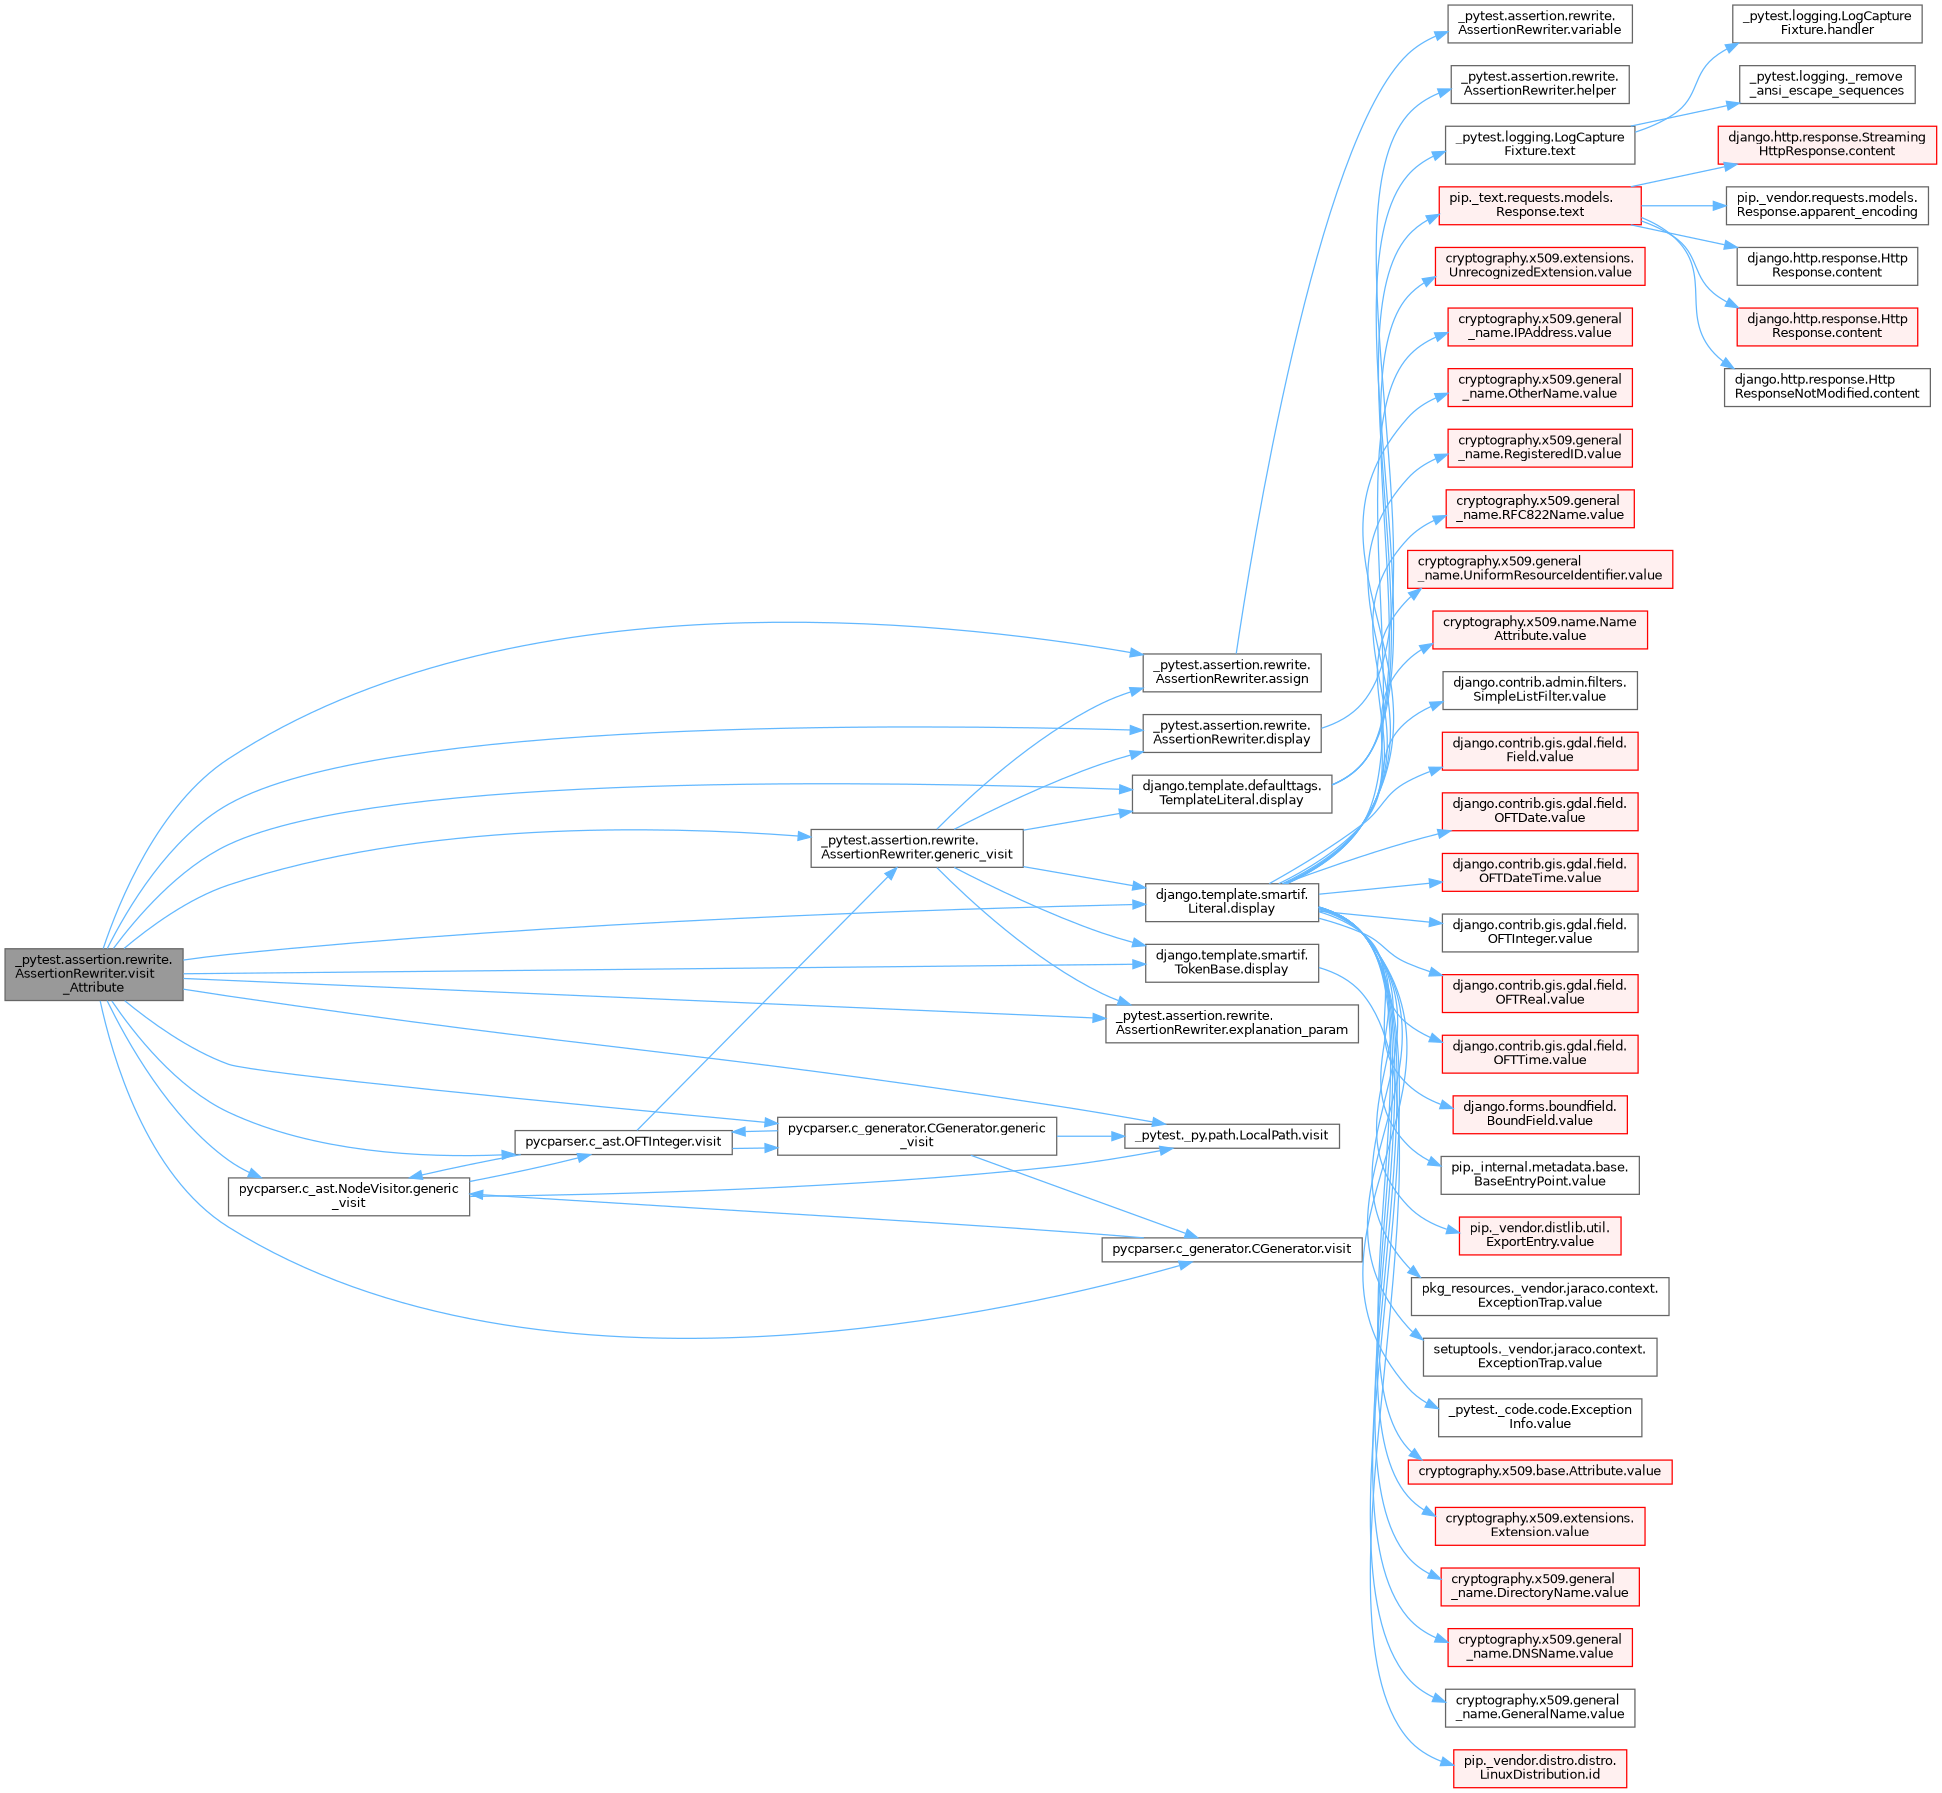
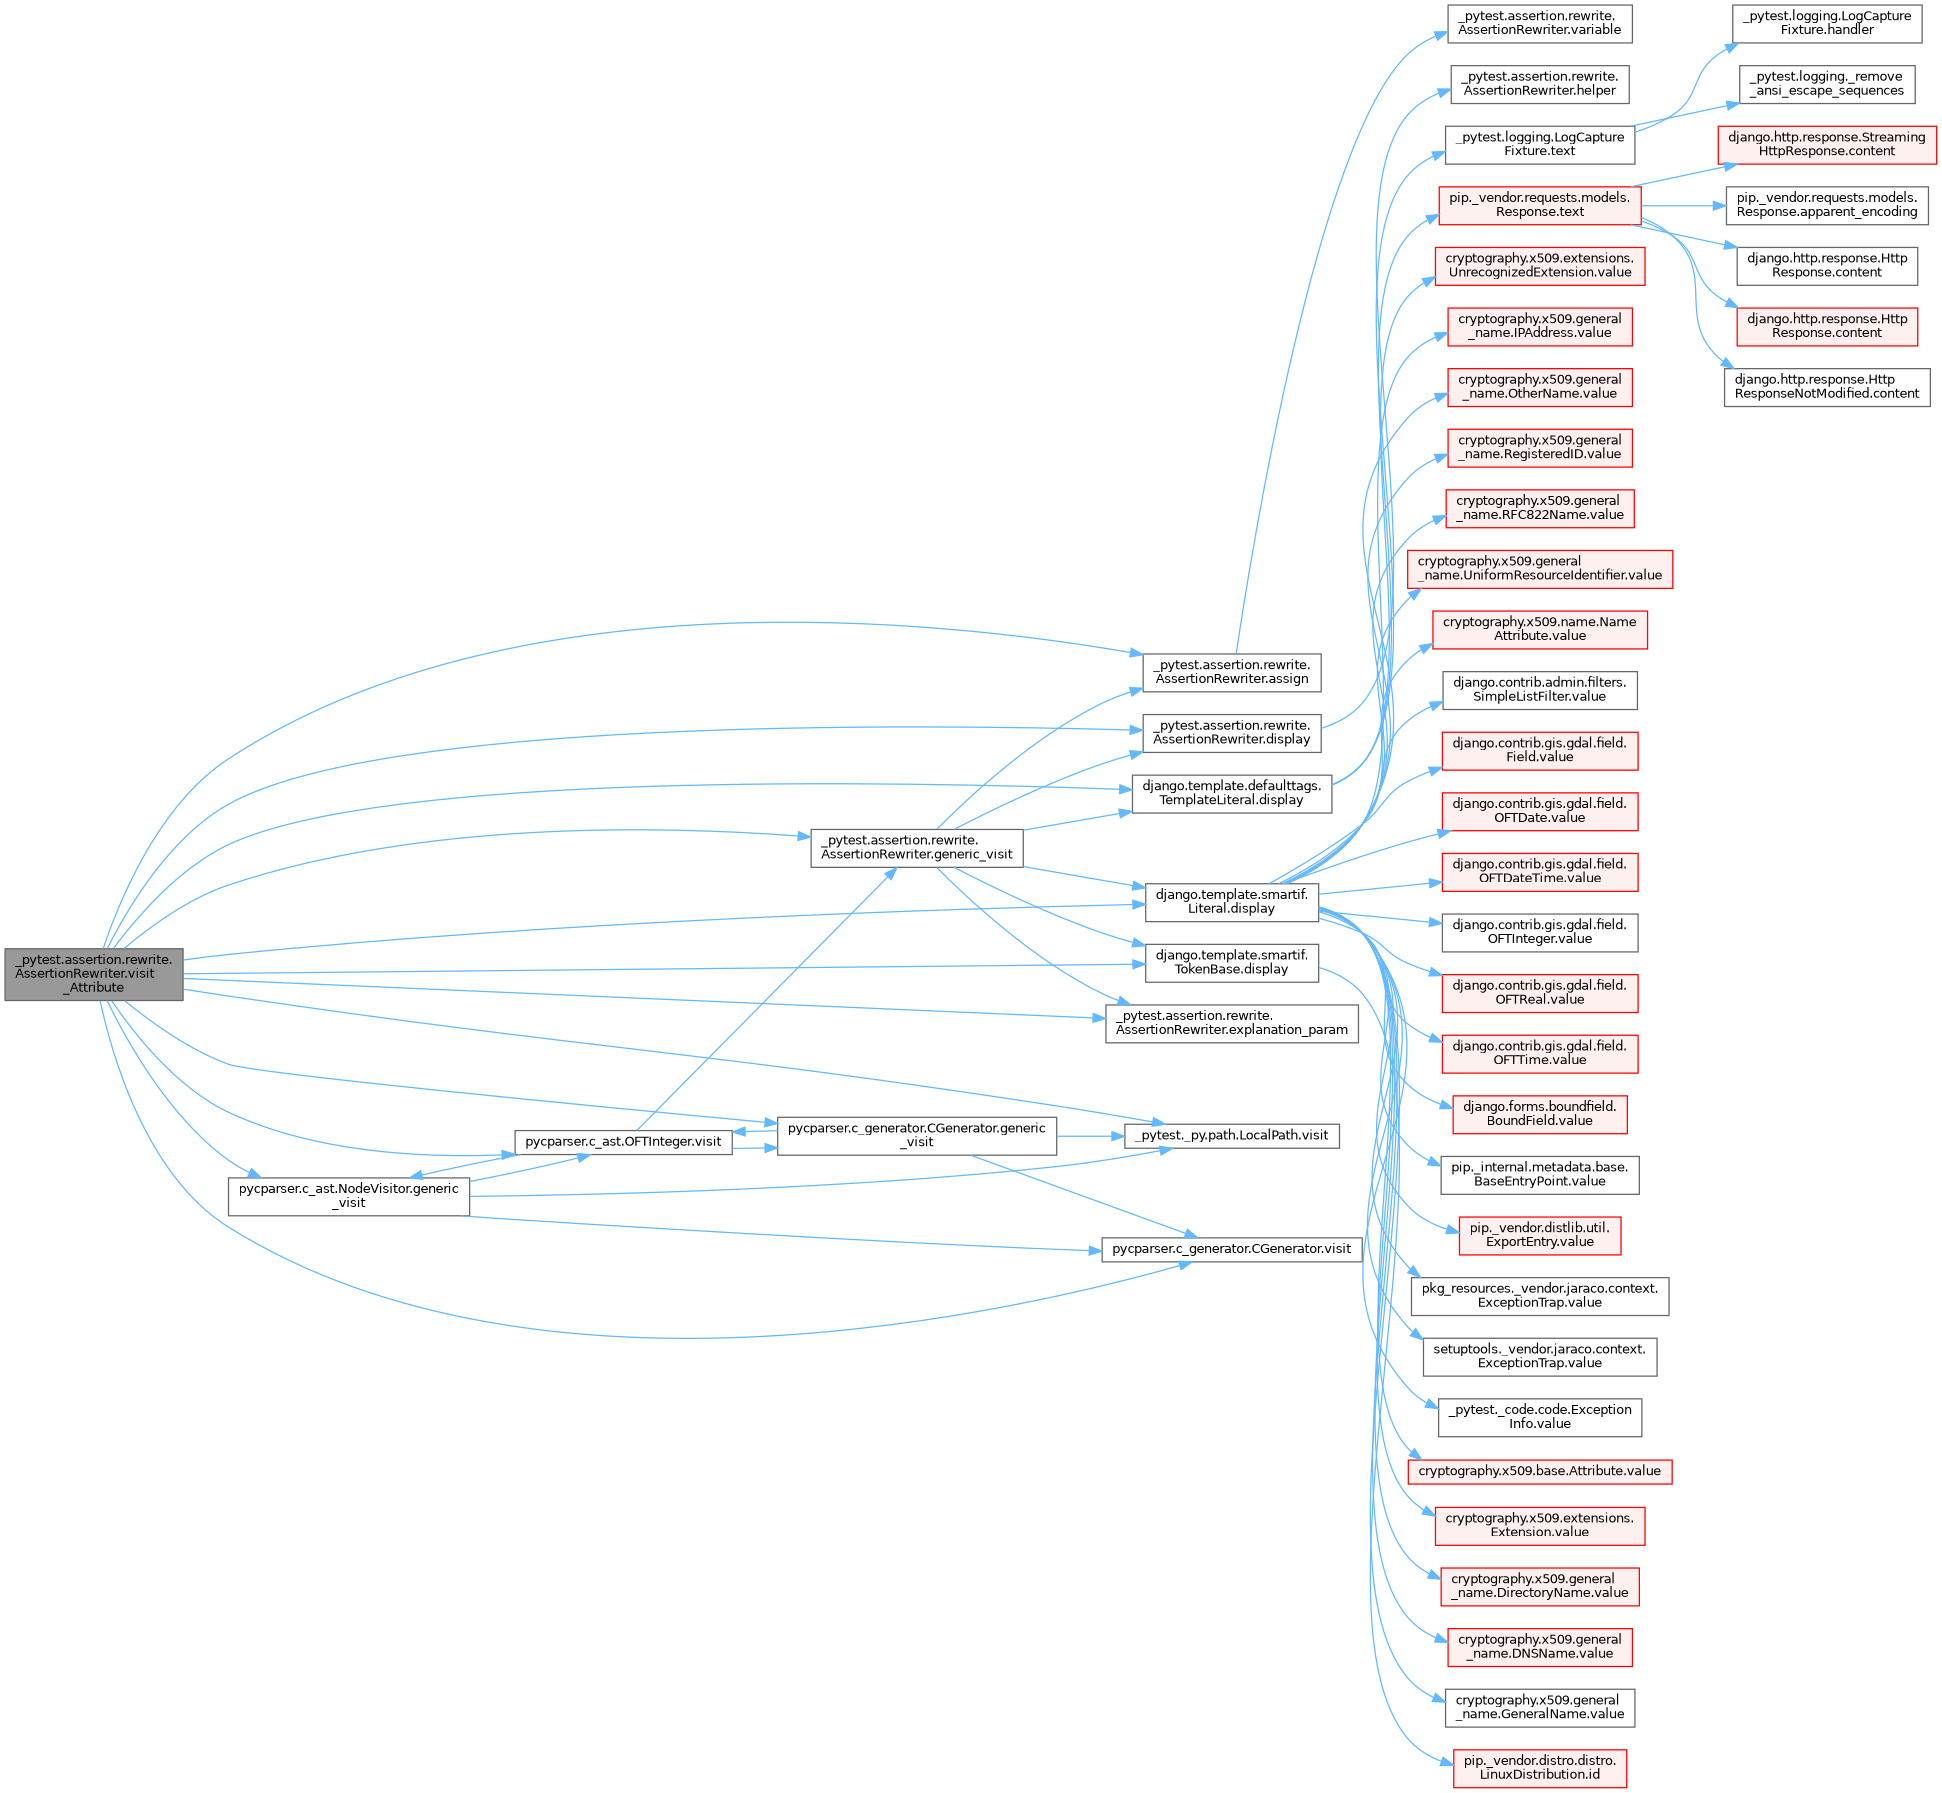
  digraph {
    rankdir=LR
    node [color=grey40 fillcolor=white fontname=Helvetica fontsize=10 shape=box style=filled]
    edge [color=steelblue1 fontname=Helvetica fontsize=10 labelfontname=Helvetica labelfontsize=10 style=solid]
    n1 [color=gray40 fillcolor=grey60 fontcolor=black height=0.2 label="_pytest.assertion.rewrite.\lAssertionRewriter.visit\l_Attribute" width=0.4]
    n2 [height=0.2 label="_pytest.assertion.rewrite.\lAssertionRewriter.assign" width=0.4]
    n3 [height=0.2 label="_pytest.assertion.rewrite.\lAssertionRewriter.display" width=0.4]
    n4 [height=0.2 label="django.template.defaulttags.\lTemplateLiteral.display" width=0.4]
    n5 [height=0.2 label="django.template.smartif.\lLiteral.display" width=0.4]
    n6 [height=0.2 label="django.template.smartif.\lTokenBase.display" width=0.4]
    n7 [height=0.2 label="_pytest.assertion.rewrite.\lAssertionRewriter.explanation_param" width=0.4]
    n8 [height=0.2 label="_pytest.assertion.rewrite.\lAssertionRewriter.generic_visit" width=0.4]
    n9 [height=0.2 label="pycparser.c_ast.NodeVisitor.generic\l_visit" width=0.4]
    n10 [height=0.2 label="_pytest._py.path.LocalPath.visit" width=0.4]
    n11 [height=0.2 label="pycparser.c_ast.OFTInteger.visit" width=0.4]
    n12 [height=0.2 label="pycparser.c_generator.CGenerator.generic\l_visit" width=0.4]
    n13 [height=0.2 label="pycparser.c_generator.CGenerator.visit" width=0.4]
    n14 [height=0.2 label="_pytest.assertion.rewrite.\lAssertionRewriter.variable" width=0.4]
    n15 [height=0.2 label="_pytest.assertion.rewrite.\lAssertionRewriter.helper" width=0.4]
    n16 [height=0.2 label="_pytest.logging.LogCapture\lFixture.text" width=0.4]
-   n17 [color=red fillcolor="#FFF0F0" height=0.2 label="pip._text.requests.models.\lResponse.text" width=0.4]
+   n17 [color=red fillcolor="#FFF0F0" height=0.2 label="pip._vendor.requests.models.\lResponse.text" width=0.4]
    n18 [color=red fillcolor="#FFF0F0" height=0.2 label="cryptography.x509.extensions.\lUnrecognizedExtension.value" width=0.4]
    n19 [height=0.2 label="_pytest._code.code.Exception\lInfo.value" width=0.4]
    n20 [color=red fillcolor="#FFF0F0" height=0.2 label="cryptography.x509.base.Attribute.value" width=0.4]
    n21 [color=red fillcolor="#FFF0F0" height=0.2 label="cryptography.x509.extensions.\lExtension.value" width=0.4]
    n22 [color=red fillcolor="#FFF0F0" height=0.2 label="cryptography.x509.general\l_name.DirectoryName.value" width=0.4]
    n23 [color=red fillcolor="#FFF0F0" height=0.2 label="cryptography.x509.general\l_name.DNSName.value" width=0.4]
    n24 [height=0.2 label="cryptography.x509.general\l_name.GeneralName.value" width=0.4]
    n25 [color=red fillcolor="#FFF0F0" height=0.2 label="cryptography.x509.general\l_name.IPAddress.value" width=0.4]
    n26 [color=red fillcolor="#FFF0F0" height=0.2 label="cryptography.x509.general\l_name.OtherName.value" width=0.4]
    n27 [color=red fillcolor="#FFF0F0" height=0.2 label="cryptography.x509.general\l_name.RegisteredID.value" width=0.4]
    n28 [color=red fillcolor="#FFF0F0" height=0.2 label="cryptography.x509.general\l_name.RFC822Name.value" width=0.4]
    n29 [color=red fillcolor="#FFF0F0" height=0.2 label="cryptography.x509.general\l_name.UniformResourceIdentifier.value" width=0.4]
    n30 [color=red fillcolor="#FFF0F0" height=0.2 label="cryptography.x509.name.Name\lAttribute.value" width=0.4]
    n31 [height=0.2 label="django.contrib.admin.filters.\lSimpleListFilter.value" width=0.4]
    n32 [color=red fillcolor="#FFF0F0" height=0.2 label="django.contrib.gis.gdal.field.\lField.value" width=0.4]
    n33 [color=red fillcolor="#FFF0F0" height=0.2 label="django.contrib.gis.gdal.field.\lOFTDate.value" width=0.4]
    n34 [color=red fillcolor="#FFF0F0" height=0.2 label="django.contrib.gis.gdal.field.\lOFTDateTime.value" width=0.4]
    n35 [height=0.2 label="django.contrib.gis.gdal.field.\lOFTInteger.value" width=0.4]
    n36 [color=red fillcolor="#FFF0F0" height=0.2 label="django.contrib.gis.gdal.field.\lOFTReal.value" width=0.4]
    n37 [color=red fillcolor="#FFF0F0" height=0.2 label="django.contrib.gis.gdal.field.\lOFTTime.value" width=0.4]
    n38 [color=red fillcolor="#FFF0F0" height=0.2 label="django.forms.boundfield.\lBoundField.value" width=0.4]
    n39 [height=0.2 label="pip._internal.metadata.base.\lBaseEntryPoint.value" width=0.4]
    n40 [color=red fillcolor="#FFF0F0" height=0.2 label="pip._vendor.distlib.util.\lExportEntry.value" width=0.4]
    n41 [height=0.2 label="pkg_resources._vendor.jaraco.context.\lExceptionTrap.value" width=0.4]
    n42 [height=0.2 label="setuptools._vendor.jaraco.context.\lExceptionTrap.value" width=0.4]
    n43 [color=red fillcolor="#FFF0F0" height=0.2 label="pip._vendor.distro.distro.\lLinuxDistribution.id" width=0.4]
    n44 [height=0.2 label="_pytest.logging._remove\l_ansi_escape_sequences" width=0.4]
    n45 [height=0.2 label="_pytest.logging.LogCapture\lFixture.handler" width=0.4]
    n46 [height=0.2 label="pip._vendor.requests.models.\lResponse.apparent_encoding" width=0.4]
    n47 [height=0.2 label="django.http.response.Http\lResponse.content" width=0.4]
    n48 [color=red fillcolor="#FFF0F0" height=0.2 label="django.http.response.Http\lResponse.content" width=0.4]
    n49 [height=0.2 label="django.http.response.Http\lResponseNotModified.content" width=0.4]
    n50 [color=red fillcolor="#FFF0F0" height=0.2 label="django.http.response.Streaming\lHttpResponse.content" width=0.4]
    n1 -> n2
    n1 -> n3
    n1 -> n4
    n1 -> n5
    n1 -> n6
    n1 -> n7
    n1 -> n8
    n1 -> n9
    n1 -> n10
    n1 -> n11
    n1 -> n12
    n1 -> n13
    n2 -> n14
    n3 -> n15
    n4 -> n16
    n4 -> n17
    n4 -> n18
    n5 -> n19
    n5 -> n20
    n5 -> n21
    n5 -> n22
    n5 -> n23
    n5 -> n24
    n5 -> n25
    n5 -> n26
    n5 -> n27
    n5 -> n28
    n5 -> n29
    n5 -> n30
    n5 -> n31
    n5 -> n32
    n5 -> n33
    n5 -> n34
    n5 -> n35
    n5 -> n36
    n5 -> n37
    n5 -> n38
    n5 -> n39
    n5 -> n40
    n5 -> n41
    n5 -> n42
    n6 -> n43
    n8 -> n2
    n8 -> n3
    n8 -> n4
    n8 -> n5
    n8 -> n6
    n8 -> n7
    n9 -> n10
    n9 -> n11
-   n13 -> n9
+   n9 -> n13
    n11 -> n8
    n11 -> n9
    n11 -> n12
    n12 -> n10
    n12 -> n11
    n12 -> n13
    n16 -> n44
    n16 -> n45
    n17 -> n46
    n17 -> n47
    n17 -> n48
    n17 -> n49
    n17 -> n50
  }
